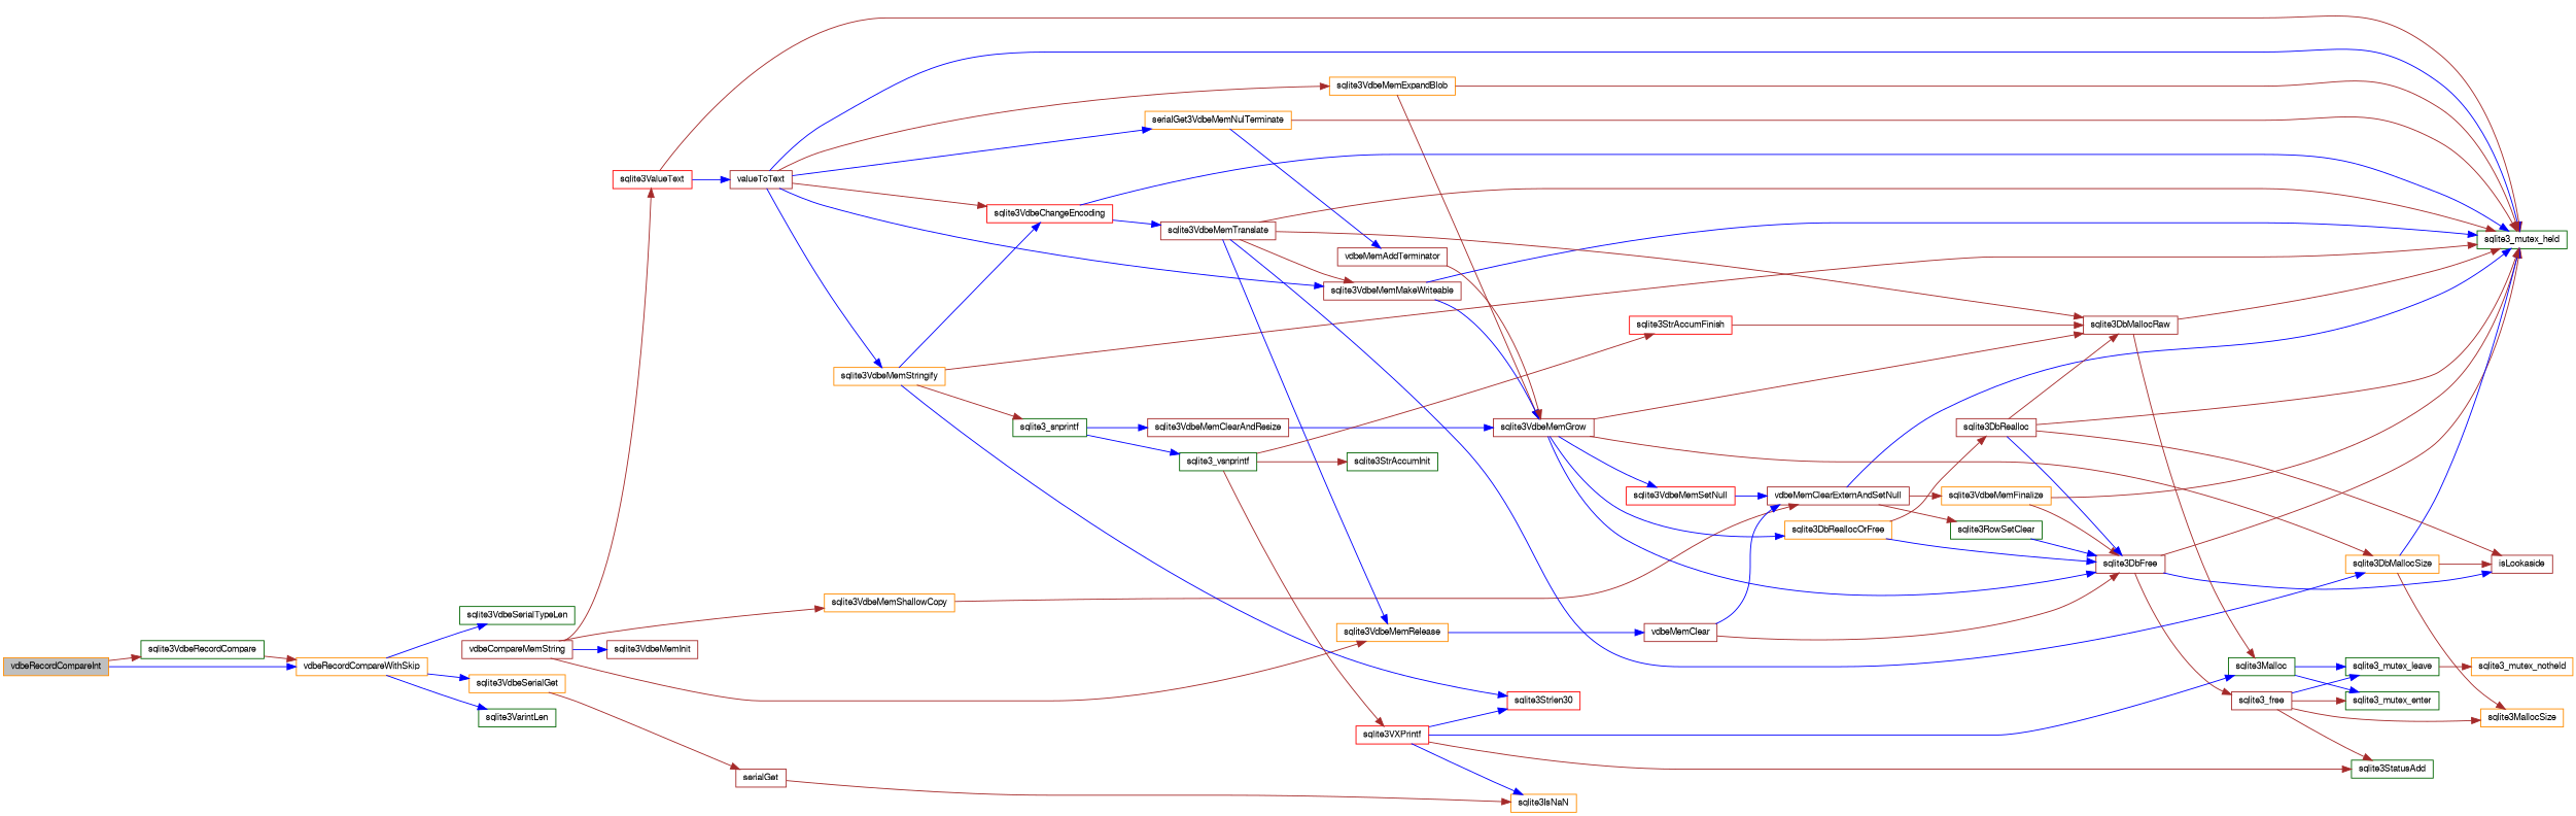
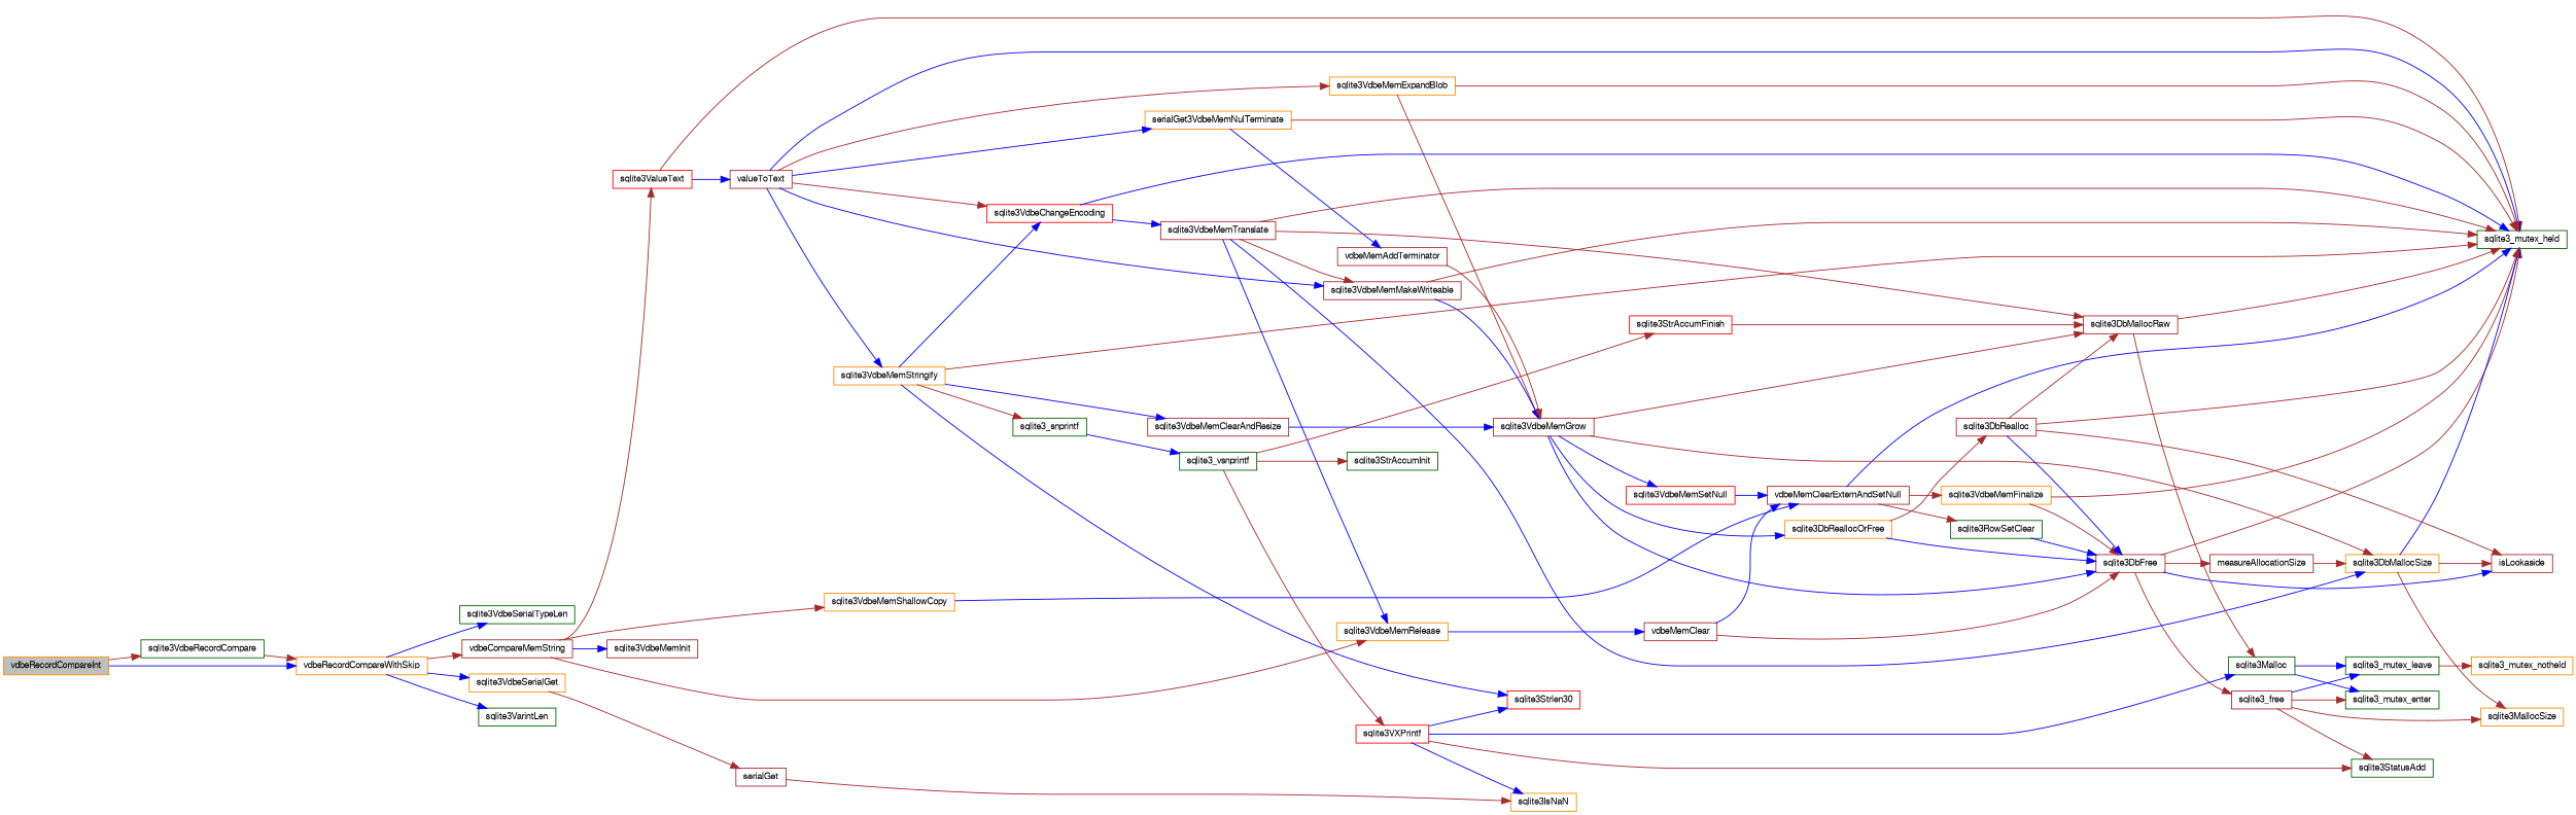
  digraph {
    rankdir=LR
    node [color=brown fillcolor=white fontname=FreeSans fontsize=10 shape=record style=filled]
    edge [color=brown fontname=FreeSans fontsize=10 labelfontname=FreeSans labelfontsize=10 style=solid]
    n1 [color=darkorange fillcolor=grey75 fontcolor=black height=0.2 label=vdbeRecordCompareInt width=0.4]
    n2 [color=darkgreen height=0.2 label=sqlite3VdbeRecordCompare width=0.4]
    n3 [color=darkorange height=0.2 label=vdbeRecordCompareWithSkip width=0.4]
    n4 [color=darkgreen height=0.2 label=sqlite3VdbeSerialTypeLen width=0.4]
    n5 [color=darkorange height=0.2 label=sqlite3VdbeSerialGet width=0.4]
    n6 [height=0.2 label=vdbeCompareMemString width=0.4]
    n7 [color=darkgreen height=0.2 label=sqlite3VarintLen width=0.4]
    n8 [height=0.2 label=serialGet width=0.4]
    n9 [height=0.2 label=sqlite3VdbeMemInit width=0.4]
    n10 [color=darkorange height=0.2 label=sqlite3VdbeMemShallowCopy width=0.4]
    n11 [color=red height=0.2 label=sqlite3ValueText width=0.4]
    n12 [color=darkorange height=0.2 label=sqlite3VdbeMemRelease width=0.4]
    n13 [color=darkorange height=0.2 label=sqlite3IsNaN width=0.4]
    n14 [height=0.2 label=vdbeMemClearExternAndSetNull width=0.4]
    n15 [color=darkgreen height=0.2 label=sqlite3_mutex_held width=0.4]
    n16 [height=0.2 label=valueToText width=0.4]
    n17 [height=0.2 label=vdbeMemClear width=0.4]
    n18 [color=darkorange height=0.2 label=sqlite3VdbeMemFinalize width=0.4]
    n19 [color=darkgreen height=0.2 label=sqlite3RowSetClear width=0.4]
    n20 [height=0.2 label=sqlite3DbFree width=0.4]
+   n21 [height=0.2 label=measureAllocationSize width=0.4]
    n22 [height=0.2 label=isLookaside width=0.4]
    n23 [height=0.2 label=sqlite3_free width=0.4]
    n24 [color=darkorange height=0.2 label=sqlite3DbMallocSize width=0.4]
    n25 [color=darkorange height=0.2 label=sqlite3MallocSize width=0.4]
    n26 [color=darkgreen height=0.2 label=sqlite3_mutex_enter width=0.4]
    n27 [color=darkgreen height=0.2 label=sqlite3StatusAdd width=0.4]
    n28 [color=darkgreen height=0.2 label=sqlite3_mutex_leave width=0.4]
    n29 [color=darkorange height=0.2 label=sqlite3_mutex_notheld width=0.4]
    n30 [color=darkorange height=0.2 label=sqlite3VdbeMemExpandBlob width=0.4]
    n31 [color=red height=0.2 label=sqlite3VdbeChangeEncoding width=0.4]
    n32 [height=0.2 label=sqlite3VdbeMemMakeWriteable width=0.4]
    n33 [color=darkorange height=0.2 label=serialGet3VdbeMemNulTerminate width=0.4]
    n34 [color=darkorange height=0.2 label=sqlite3VdbeMemStringify width=0.4]
    n35 [height=0.2 label=sqlite3VdbeMemGrow width=0.4]
    n36 [height=0.2 label=sqlite3VdbeMemTranslate width=0.4]
    n37 [height=0.2 label=vdbeMemAddTerminator width=0.4]
    n38 [height=0.2 label=sqlite3VdbeMemClearAndResize width=0.4]
    n39 [color=darkgreen height=0.2 label=sqlite3_snprintf width=0.4]
    n40 [color=red height=0.2 label=sqlite3Strlen30 width=0.4]
    n41 [color=darkorange height=0.2 label=sqlite3DbReallocOrFree width=0.4]
    n42 [height=0.2 label=sqlite3DbMallocRaw width=0.4]
    n43 [color=red height=0.2 label=sqlite3VdbeMemSetNull width=0.4]
    n44 [height=0.2 label=sqlite3DbRealloc width=0.4]
    n45 [color=darkgreen height=0.2 label=sqlite3Malloc width=0.4]
    n46 [color=darkgreen height=0.2 label=sqlite3_vsnprintf width=0.4]
    n47 [color=darkgreen height=0.2 label=sqlite3StrAccumInit width=0.4]
    n48 [color=red height=0.2 label=sqlite3VXPrintf width=0.4]
    n49 [color=red height=0.2 label=sqlite3StrAccumFinish width=0.4]
    n1 -> n2
    n1 -> n3 [color=blue]
    n2 -> n3
    n3 -> n4 [color=blue]
    n3 -> n5 [color=blue]
+   n3 -> n6
    n3 -> n7 [color=blue]
    n5 -> n8
    n6 -> n9 [color=blue]
    n6 -> n10
    n6 -> n11
    n6 -> n12
    n8 -> n13
-   n10 -> n14
+   n10 -> n14 [color=blue]
    n11 -> n15
    n11 -> n16 [color=blue]
    n12 -> n17 [color=blue]
    n14 -> n15 [color=blue]
    n14 -> n18
    n14 -> n19
    n16 -> n15 [color=blue]
    n16 -> n30
    n16 -> n31
    n16 -> n32 [color=blue]
    n16 -> n33 [color=blue]
    n16 -> n34 [color=blue]
    n17 -> n14 [color=blue]
    n17 -> n20
    n18 -> n15
    n18 -> n20
    n19 -> n20 [color=blue]
    n20 -> n15
+   n20 -> n21
    n20 -> n22 [color=blue]
    n20 -> n23
+   n21 -> n24
    n23 -> n25
    n23 -> n26
    n23 -> n27
    n23 -> n28 [color=blue]
    n24 -> n15 [color=blue]
    n24 -> n22
    n24 -> n25
    n28 -> n29
    n30 -> n15
    n30 -> n35
    n31 -> n15 [color=blue]
    n31 -> n36 [color=blue]
-   n32 -> n15 [color=blue]
+   n32 -> n15
    n32 -> n35 [color=blue]
    n33 -> n15
    n33 -> n37 [color=blue]
    n34 -> n15
    n34 -> n31 [color=blue]
-   n39 -> n38 [color=blue]
+   n34 -> n38 [color=blue]
    n34 -> n39
    n34 -> n40 [color=blue]
    n35 -> n20 [color=blue]
    n35 -> n24
    n35 -> n41 [color=blue]
    n35 -> n42
    n35 -> n43 [color=blue]
    n36 -> n12 [color=blue]
    n36 -> n15
    n36 -> n24 [color=blue]
    n36 -> n32
    n36 -> n42
    n37 -> n35
    n38 -> n35 [color=blue]
    n39 -> n46 [color=blue]
    n41 -> n20 [color=blue]
    n41 -> n44
    n42 -> n15
    n42 -> n45
    n43 -> n14 [color=blue]
    n44 -> n15
    n44 -> n20 [color=blue]
    n44 -> n22
    n44 -> n42
    n45 -> n26 [color=blue]
    n45 -> n28 [color=blue]
    n46 -> n47
    n46 -> n48
    n46 -> n49
    n48 -> n13 [color=blue]
    n48 -> n27
    n48 -> n40 [color=blue]
    n48 -> n45 [color=blue]
    n49 -> n42
  }
